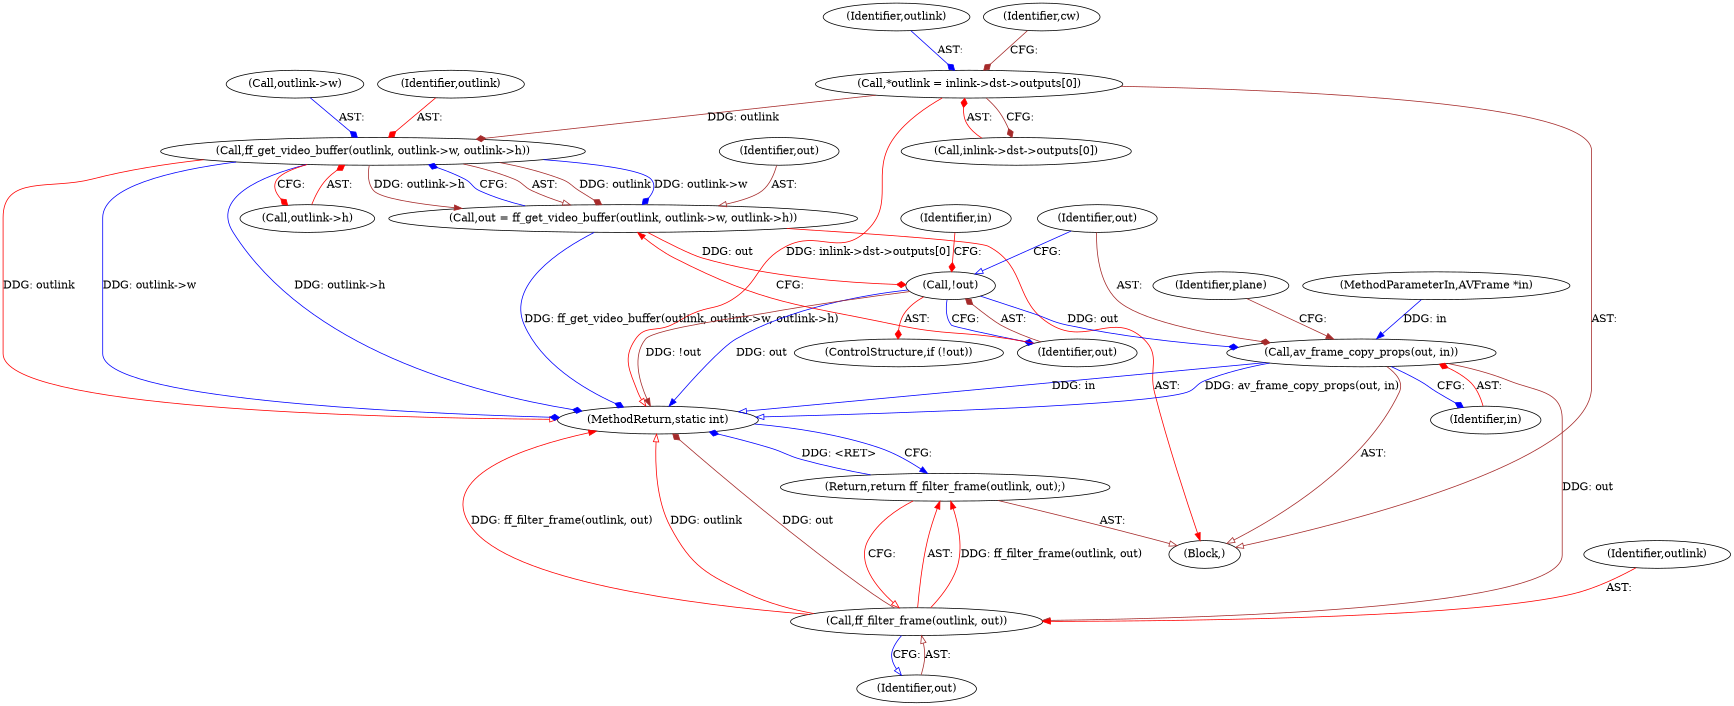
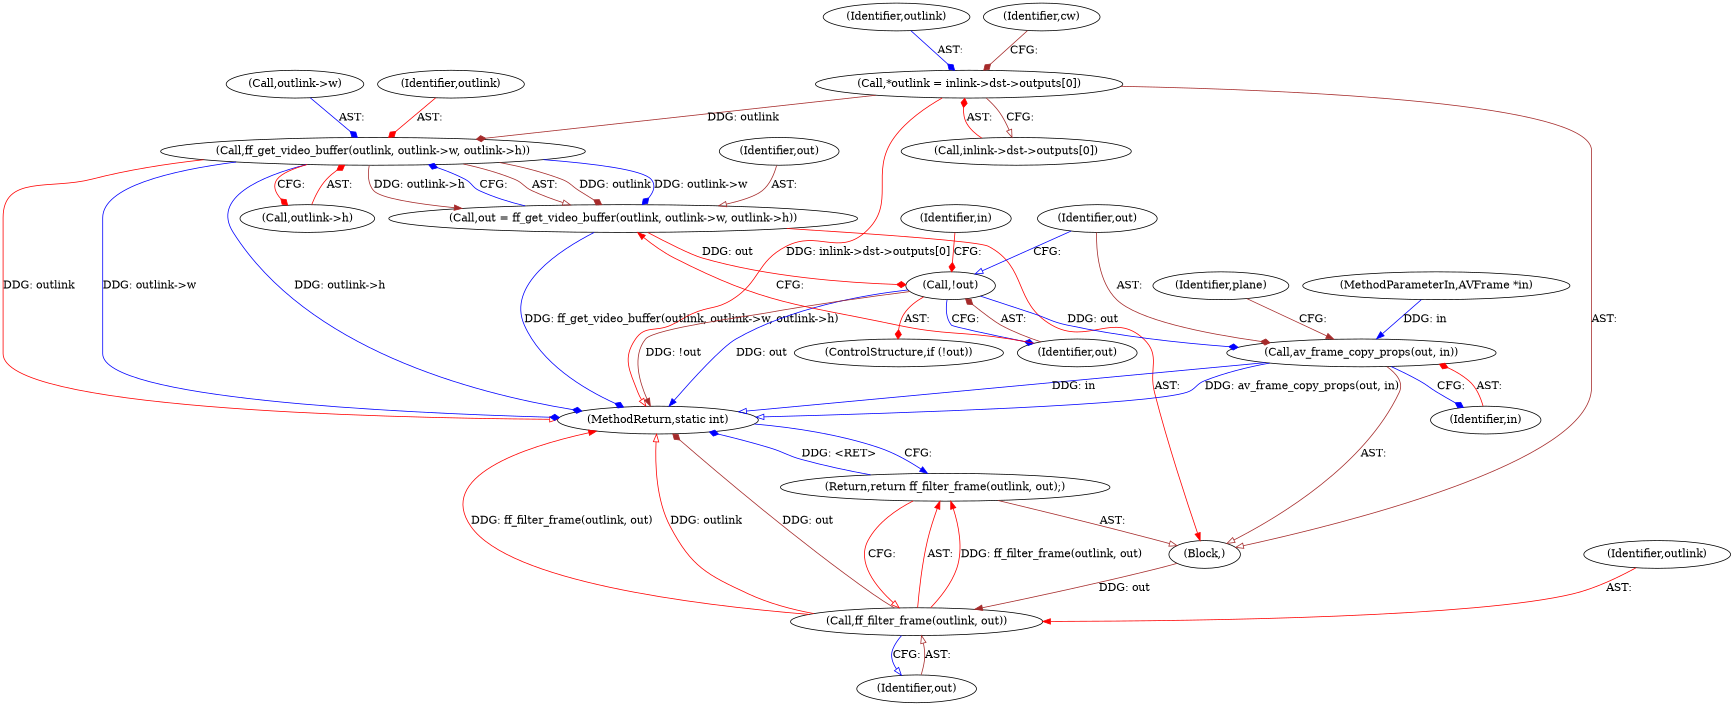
  digraph {
    edge [arrowhead=diamond color=red]
    n1 [label="(Call,*outlink = inlink->dst->outputs[0])"]
    n2 [label="(Call,ff_get_video_buffer(outlink, outlink->w, outlink->h))"]
    n3 [label="(Call,inlink->dst->outputs[0])"]
    n4 [label="(MethodReturn,static int)"]
    n5 [label="(Block,)"]
    n6 [label="(Call,out = ff_get_video_buffer(outlink, outlink->w, outlink->h))"]
    n7 [label="(Call,outlink->h)"]
    n8 [label="(Return,return ff_filter_frame(outlink, out);)"]
    n9 [label="(Call,!out)"]
    n10 [label="(Call,ff_filter_frame(outlink, out))"]
    n11 [label="(Identifier,out)"]
    n12 [label="(Call,av_frame_copy_props(out, in))"]
    n13 [label="(ControlStructure,if (!out))"]
    n14 [label="(Identifier,out)"]
    n15 [label="(Identifier,in)"]
    n16 [label="(Identifier,outlink)"]
    n17 [label="(Identifier,in)"]
    n18 [label="(Identifier,plane)"]
    n19 [label="(Identifier,out)"]
    n20 [label="(Call,outlink->w)"]
    n21 [label="(Identifier,out)"]
    n22 [label="(MethodParameterIn,AVFrame *in)"]
    n23 [label="(Identifier,outlink)"]
    n24 [label="(Identifier,outlink)"]
    n25 [label="(Identifier,cw)"]
    n1 -> n2 [color=brown label="DDG: outlink"]
-   n1 -> n3 [color=brown label="CFG: "]
+   n1 -> n3 [arrowhead=onormal color=brown label="CFG: "]
    n1 -> n4 [arrowhead=onormal label="DDG: inlink->dst->outputs[0]"]
    n1 -> n5 [arrowhead=onormal color=brown label="AST: "]
    n2 -> n4 [arrowhead=onormal label="DDG: outlink"]
    n2 -> n4 [color=blue label="DDG: outlink->w"]
    n2 -> n4 [color=blue label="DDG: outlink->h"]
    n2 -> n6 [arrowhead=onormal color=brown label="AST: "]
    n2 -> n6 [color=brown label="DDG: outlink"]
    n2 -> n6 [color=blue label="DDG: outlink->w"]
    n2 -> n6 [arrowhead=normal color=brown label="DDG: outlink->h"]
    n2 -> n7 [label="CFG: "]
    n3 -> n1 [label="AST: "]
    n4 -> n8 [arrowhead=normal color=blue label="CFG: "]
    n6 -> n2 [color=blue label="CFG: "]
    n6 -> n4 [color=blue label="DDG: ff_get_video_buffer(outlink, outlink->w, outlink->h)"]
    n6 -> n5 [arrowhead=normal label="AST: "]
    n6 -> n9 [label="DDG: out"]
    n7 -> n2 [label="AST: "]
    n8 -> n4 [color=blue label="DDG: <RET>"]
    n8 -> n5 [arrowhead=onormal color=brown label="AST: "]
    n8 -> n10 [arrowhead=onormal label="CFG: "]
    n9 -> n4 [arrowhead=normal color=blue label="DDG: out"]
    n9 -> n4 [arrowhead=normal color=brown label="DDG: !out"]
    n9 -> n12 [color=blue label="DDG: out"]
    n9 -> n13 [label="AST: "]
    n9 -> n14 [color=blue label="CFG: "]
    n10 -> n4 [arrowhead=normal label="DDG: ff_filter_frame(outlink, out)"]
    n10 -> n4 [arrowhead=onormal label="DDG: outlink"]
    n10 -> n4 [color=brown label="DDG: out"]
    n10 -> n8 [arrowhead=normal label="AST: "]
    n10 -> n8 [arrowhead=normal label="DDG: ff_filter_frame(outlink, out)"]
    n10 -> n11 [arrowhead=onormal color=blue label="CFG: "]
    n11 -> n10 [arrowhead=onormal color=brown label="AST: "]
    n12 -> n4 [arrowhead=onormal color=blue label="DDG: in"]
    n12 -> n4 [arrowhead=onormal color=blue label="DDG: av_frame_copy_props(out, in)"]
    n12 -> n5 [arrowhead=onormal color=brown label="AST: "]
-   n12 -> n10 [arrowhead=normal color=brown label="DDG: out"]
+   n5 -> n10 [arrowhead=normal color=brown label="DDG: out"]
    n12 -> n15 [color=blue label="CFG: "]
    n14 -> n6 [arrowhead=normal label="CFG: "]
    n14 -> n9 [color=brown label="AST: "]
    n15 -> n12 [label="AST: "]
    n16 -> n2 [label="AST: "]
    n17 -> n9 [label="CFG: "]
    n18 -> n12 [arrowhead=normal color=brown label="CFG: "]
    n19 -> n6 [arrowhead=onormal color=brown label="AST: "]
    n20 -> n2 [color=blue label="AST: "]
    n21 -> n9 [arrowhead=onormal color=blue label="CFG: "]
    n21 -> n12 [color=brown label="AST: "]
    n22 -> n12 [arrowhead=normal color=blue label="DDG: in"]
    n23 -> n10 [arrowhead=normal label="AST: "]
    n24 -> n1 [color=blue label="AST: "]
    n25 -> n1 [color=brown label="CFG: "]
  }
